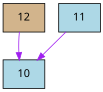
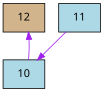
  digraph {
    fontname="Noto Sans"
    node [fillcolor=lightblue fontname="Noto Sans" shape=record style=filled]
    edge [color=purple fontname="Noto Sans"]
    n1 [fillcolor=tan label="{12}"]
    n2 [label="{10}"]
    n3 [label="{11}"]
-   n1 -> n2
+   n2 -> n1
    n3 -> n2
  }
